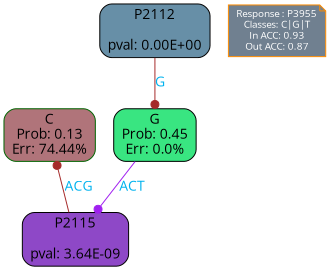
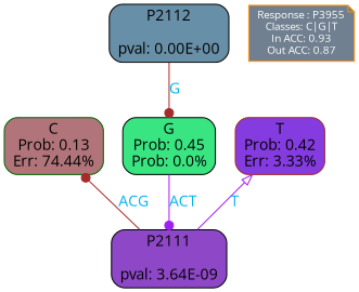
  digraph {
    fontname="Open Sans"
    ranksep=equally
    splines=polylines
    node [color=black fontname="Open Sans" shape=box style="filled, rounded"]
    edge [arrowhead=dot color=purple fontcolor=deepskyblue2 fontname="Open Sans"]
    n1 [color=darkgreen fillcolor="#b0747a" label="C\nProb: 0.13\nErr: 74.44%"]
-   n3 [fillcolor="#39e581" label="G\nProb: 0.45\nErr: 0.0%"]
+   n2 [color=brown fillcolor="#843bdf" label="T\nProb: 0.42\nErr: 3.33%"]
+   n3 [fillcolor="#39e581" label="G\nProb: 0.45\nProb: 0.0%"]
    n4 [align=left color=darkorange fillcolor=slategray fontcolor=white fontsize=10 label="Response : P3955\nClasses: C|G|T\nIn ACC: 0.93\nOut ACC: 0.87\n" shape=note style=filled]
    n5 [fillcolor="#678fa7" label="P2112\n\npval: 0.00E+00"]
-   n6 [fillcolor="#8e48c7" label="P2115\n\npval: 3.64E-09"]
+   n6 [fillcolor="#8e48c7" label="P2111\n\npval: 3.64E-09"]
    subgraph sub_1 {
      rank=same
      n1
+     n2
      n3
    }
    subgraph sub_2 {
      rank=same
      n4
      n5
    }
    n3 -> n6 [label=ACT]
    n5 -> n3 [color=brown label=G]
    n6 -> n1 [color=brown label=ACG]
+   n6 -> n2 [arrowhead=onormal label=T]
  }
